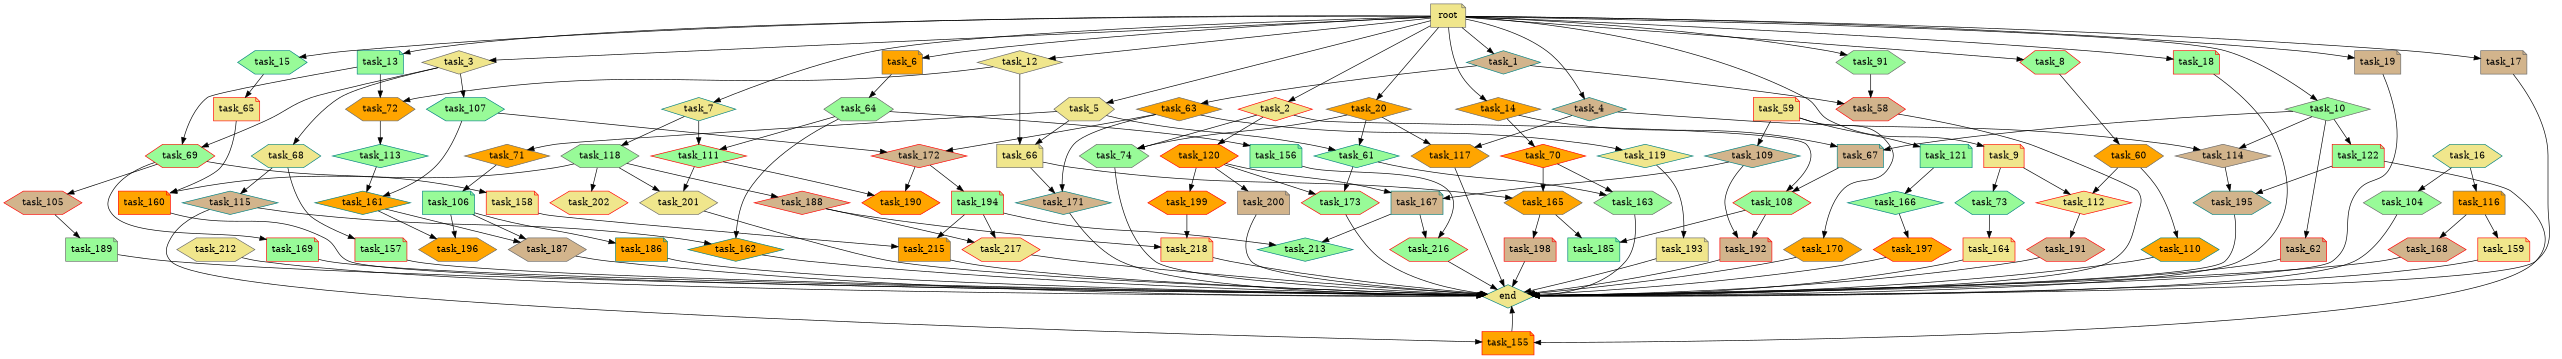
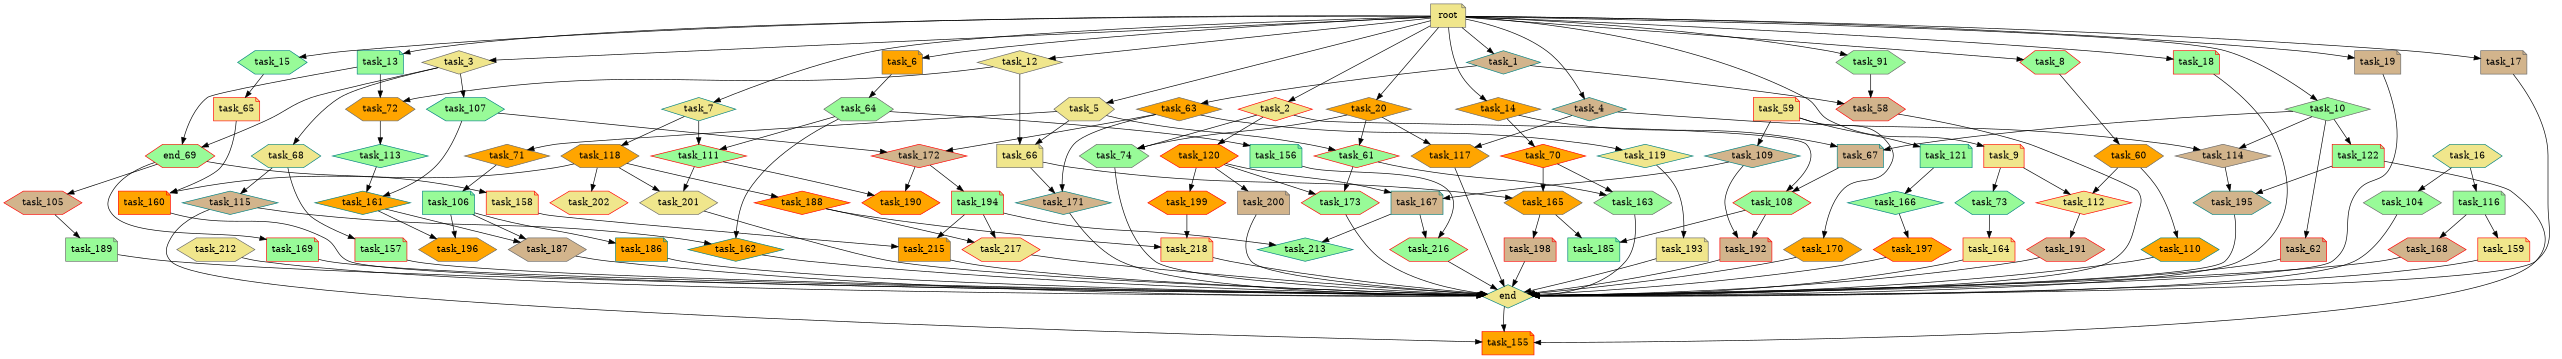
  digraph {
    node [color=red fillcolor=palegreen shape=hexagon style=filled]
-   task_116 [color=gray40 fillcolor=orange shape=note]
+   task_116 [color=gray40 shape=note]
    task_159 [fillcolor=khaki shape=note]
    task_168 [fillcolor=tan]
    end [color=teal fillcolor=khaki shape=diamond]
    task_105 [fillcolor=tan]
    task_189 [color=gray40 shape=note]
    task_163 [color=gray40]
    task_15 [color=teal]
    task_65 [fillcolor=khaki shape=note]
    task_160 [fillcolor=orange shape=note]
    task_212 [color=gray40 fillcolor=khaki]
    task_169 [shape=note]
    task_161 [color=teal fillcolor=orange shape=diamond]
    task_196 [color=gray40 fillcolor=orange]
    task_187 [color=gray40 fillcolor=tan]
    task_7 [color=teal fillcolor=khaki shape=diamond]
-   task_118 [color=gray40]
+   task_118 [color=gray40 fillcolor=orange]
    task_111 [shape=diamond]
-   task_188 [fillcolor=tan shape=diamond]
+   task_188 [fillcolor=orange shape=diamond]
    task_201 [color=gray40 fillcolor=khaki]
    task_202 [fillcolor=khaki]
    task_190 [fillcolor=orange]
    task_104 [color=gray40]
    task_119 [color=teal fillcolor=khaki shape=diamond]
    task_193 [color=gray40 fillcolor=khaki shape=note]
    task_191 [fillcolor=tan]
    task_166 [color=teal shape=diamond]
    task_197 [fillcolor=orange]
    task_106 [color=teal shape=note]
    task_186 [color=teal fillcolor=orange shape=note]
    task_117 [color=gray40 fillcolor=orange]
    task_155 [fillcolor=orange shape=note]
    task_9 [fillcolor=khaki shape=note]
    task_112 [fillcolor=khaki shape=diamond]
    task_73 [color=teal]
    task_164 [fillcolor=khaki shape=note]
    task_216
    task_185 [color=teal shape=note]
    task_59 [fillcolor=khaki shape=note]
    task_121 [color=teal shape=note]
    task_109 [color=teal fillcolor=tan shape=diamond]
    task_170 [color=gray40 fillcolor=orange]
    task_167 [color=teal fillcolor=tan shape=note]
    task_192 [fillcolor=tan shape=note]
    task_217 [fillcolor=khaki]
    task_172 [fillcolor=tan shape=diamond]
    task_194 [shape=note]
    task_213 [color=teal shape=diamond]
    task_215 [color=gray40 fillcolor=orange shape=note]
    task_198 [fillcolor=tan shape=note]
    task_218 [fillcolor=khaki shape=note]
    task_18 [shape=note]
    task_63 [color=gray40 fillcolor=orange shape=diamond]
    task_171 [color=teal fillcolor=tan shape=diamond]
    task_68 [color=teal fillcolor=khaki]
    task_115 [color=teal fillcolor=tan shape=diamond]
    task_157 [shape=note]
    task_162 [color=teal fillcolor=orange shape=diamond]
    task_58 [fillcolor=tan]
-   task_61 [color=teal shape=diamond]
+   task_61 [shape=diamond]
    task_173
    task_64 [color=gray40]
    task_156 [color=teal shape=note]
    task_1 [color=teal fillcolor=tan shape=diamond]
    task_165 [color=gray40 fillcolor=orange]
-   task_69
+   task_69 [label=end_69]
    task_158 [fillcolor=khaki shape=note]
    task_20 [color=gray40 fillcolor=orange shape=diamond]
    task_74 [color=gray40]
    task_62 [fillcolor=tan shape=note]
    task_66 [color=gray40 fillcolor=khaki shape=note]
    task_19 [color=gray40 fillcolor=tan shape=note]
    task_195 [color=teal fillcolor=tan]
    n74 [color=gray40 label=task_91]
    task_4 [color=teal fillcolor=tan shape=diamond]
    task_114 [color=gray40 fillcolor=tan shape=diamond]
    task_60 [color=gray40 fillcolor=orange]
    task_110 [color=teal fillcolor=orange]
    task_10 [color=gray40 shape=diamond]
    task_67 [color=teal fillcolor=tan shape=note]
    task_122 [shape=note]
    task_108
    task_70 [fillcolor=orange shape=diamond]
    task_71 [color=gray40 fillcolor=orange shape=diamond]
    task_14 [color=gray40 fillcolor=orange shape=diamond]
    task_12 [color=gray40 fillcolor=khaki shape=diamond]
    task_72 [color=gray40 fillcolor=orange]
    task_113 [color=teal shape=diamond]
    task_13 [color=teal shape=note]
    task_3 [color=gray40 fillcolor=khaki shape=diamond]
    task_107 [color=teal]
    task_5 [color=gray40 fillcolor=khaki]
    task_6 [color=gray40 fillcolor=orange shape=note]
    task_2 [fillcolor=khaki shape=diamond]
    task_120 [fillcolor=orange]
    task_200 [color=gray40 fillcolor=tan shape=note]
    task_199 [fillcolor=orange]
    task_17 [color=gray40 fillcolor=tan shape=note]
    root [color=gray40 fillcolor=khaki shape=note]
    task_8
    task_16 [color=teal fillcolor=khaki]
    task_116 -> task_159
    task_116 -> task_168
    task_159 -> end
    task_168 -> end
    task_105 -> task_189
    task_189 -> end
    task_163 -> end
    task_15 -> task_65
    task_65 -> task_160
    task_160 -> end
    task_212 -> end
    task_169 -> end
    task_161 -> task_196
    task_161 -> task_187
    task_187 -> end
    task_7 -> task_118
    task_7 -> task_111
    task_118 -> task_160
    task_118 -> task_188
    task_118 -> task_201
    task_118 -> task_202
    task_111 -> task_201
    task_111 -> task_190
    task_188 -> task_217
    task_188 -> task_218
    task_201 -> end
    task_104 -> end
    task_119 -> task_193
    task_193 -> end
    task_191 -> end
    task_166 -> task_197
    task_197 -> end
    task_106 -> task_196
    task_106 -> task_187
    task_106 -> task_186
    task_186 -> end
    task_117 -> end
-   task_155 -> end
+   end -> task_155
    task_9 -> task_112
    task_9 -> task_73
    task_112 -> task_191
    task_73 -> task_164
    task_164 -> end
    task_216 -> end
    task_59 -> task_121
    task_59 -> task_109
    task_59 -> task_170
    task_121 -> task_166
    task_109 -> task_167
    task_109 -> task_192
    task_170 -> end
    task_167 -> task_216
    task_167 -> task_213
    task_192 -> end
    task_217 -> end
    task_172 -> task_190
    task_172 -> task_194
    task_194 -> task_217
    task_194 -> task_213
    task_194 -> task_215
    task_215 -> end
    task_198 -> end
    task_218 -> end
    task_18 -> end
    task_63 -> task_119
    task_63 -> task_172
    task_63 -> task_171
    task_171 -> end
    task_68 -> task_115
    task_68 -> task_157
    task_115 -> task_155
    task_115 -> task_162
    task_157 -> end
    task_162 -> end
    task_58 -> end
    task_61 -> task_163
    task_61 -> task_173
    task_173 -> end
    task_64 -> task_111
    task_64 -> task_162
    task_64 -> task_156
    task_156 -> task_216
    task_1 -> task_63
    task_1 -> task_58
    task_165 -> task_185
    task_165 -> task_198
    task_69 -> task_105
    task_69 -> task_169
    task_69 -> task_158
    task_158 -> task_215
    task_20 -> task_117
    task_20 -> task_61
    task_20 -> task_74
    task_74 -> end
    task_62 -> end
    task_66 -> task_171
    task_66 -> task_165
    task_19 -> end
    task_195 -> end
    n74 -> task_58
    task_4 -> task_117
    task_4 -> task_114
    task_114 -> task_195
    task_60 -> task_112
    task_60 -> task_110
    task_110 -> end
    task_10 -> task_62
    task_10 -> task_114
    task_10 -> task_67
    task_10 -> task_122
    task_67 -> task_108
    task_122 -> task_155
    task_122 -> task_195
    task_108 -> task_185
    task_108 -> task_192
    task_70 -> task_163
    task_70 -> task_165
    task_71 -> task_106
    task_14 -> task_67
    task_14 -> task_70
    task_12 -> task_66
    task_12 -> task_72
    task_72 -> task_113
    task_113 -> task_161
    task_13 -> task_69
    task_13 -> task_72
    task_3 -> task_68
    task_3 -> task_69
    task_3 -> task_107
    task_107 -> task_161
    task_107 -> task_172
    task_5 -> task_61
    task_5 -> task_66
    task_5 -> task_71
    task_6 -> task_64
    task_2 -> task_74
    task_2 -> task_108
    task_2 -> task_120
    task_120 -> task_167
    task_120 -> task_173
    task_120 -> task_200
    task_120 -> task_199
    task_200 -> end
    task_199 -> task_218
    task_17 -> end
    root -> task_15
    root -> task_7
    root -> task_9
    root -> task_18
    root -> task_1
    root -> task_20
    root -> task_19
    root -> n74
    root -> task_4
    root -> task_10
    root -> task_14
    root -> task_12
    root -> task_13
    root -> task_3
    root -> task_5
    root -> task_6
    root -> task_2
    root -> task_17
    root -> task_8
    task_8 -> task_60
    task_16 -> task_116
    task_16 -> task_104
  }
